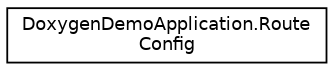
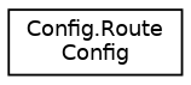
  digraph {
    rankdir=LR
-   n1 [color=black fillcolor=white fontname=Helvetica fontsize=10 height=0.2 label="DoxygenDemoApplication.Route\lConfig" shape=record style=filled width=0.4]
+   n1 [color=black fillcolor=white fontname=Helvetica fontsize=10 height=0.2 label="Config.Route\lConfig" shape=record style=filled width=0.4]
  }
